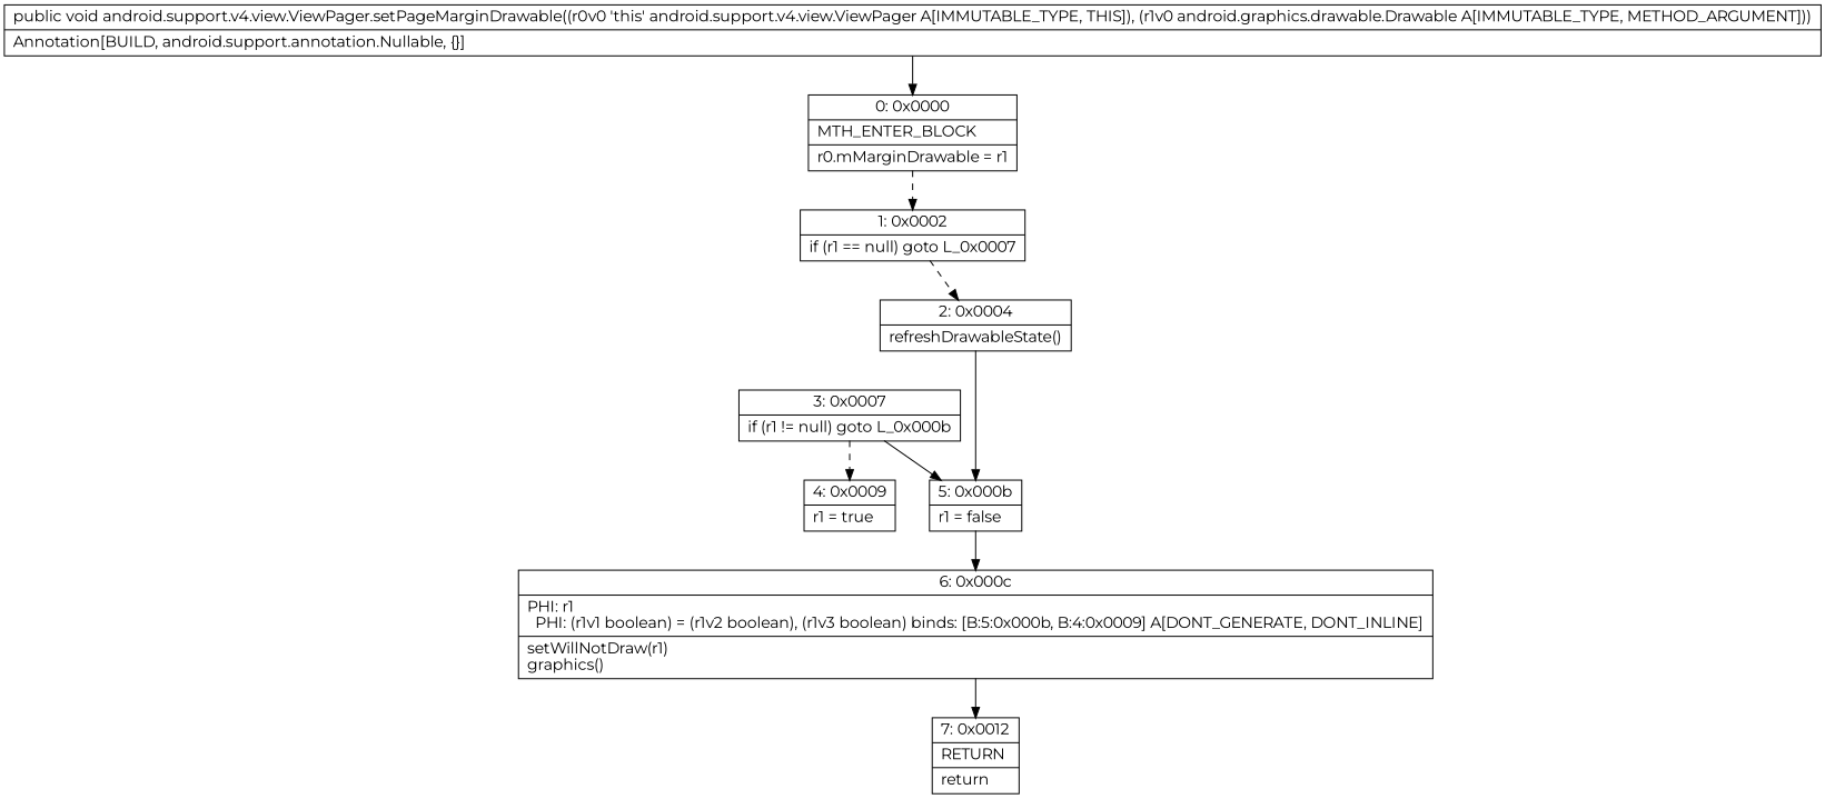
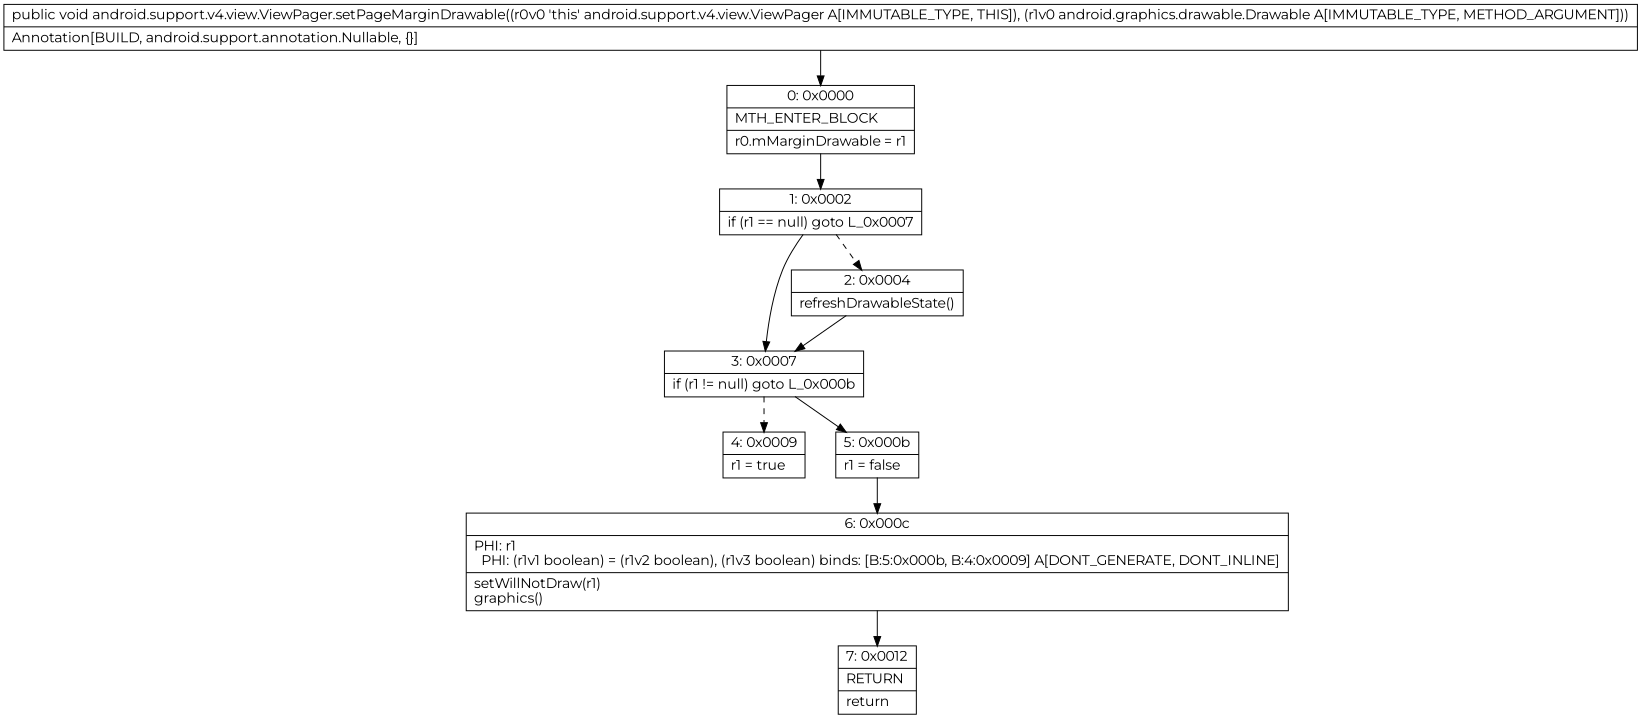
  digraph {
    fontname=Montserrat
    node [fontname=Montserrat shape=record]
    edge [fontname=Montserrat]
    n1 [label="{0\:\ 0x0000|MTH_ENTER_BLOCK\l|r0.mMarginDrawable = r1\l}"]
    n2 [label="{1\:\ 0x0002|if (r1 == null) goto L_0x0007\l}"]
    n3 [label="{2\:\ 0x0004|refreshDrawableState()\l}"]
    n4 [label="{3\:\ 0x0007|if (r1 != null) goto L_0x000b\l}"]
    n5 [label="{4\:\ 0x0009|r1 = true\l}"]
    n6 [label="{5\:\ 0x000b|r1 = false\l}"]
    n7 [label="{6\:\ 0x000c|PHI: r1 \l  PHI: (r1v1 boolean) = (r1v2 boolean), (r1v3 boolean) binds: [B:5:0x000b, B:4:0x0009] A[DONT_GENERATE, DONT_INLINE]\l|setWillNotDraw(r1)\lgraphics()\l}"]
    n8 [label="{7\:\ 0x0012|RETURN\l|return\l}"]
    n9 [label="{public void android.support.v4.view.ViewPager.setPageMarginDrawable((r0v0 'this' android.support.v4.view.ViewPager A[IMMUTABLE_TYPE, THIS]), (r1v0 android.graphics.drawable.Drawable A[IMMUTABLE_TYPE, METHOD_ARGUMENT]))  | Annotation[BUILD, android.support.annotation.Nullable, \{\}]\l}"]
-   n1 -> n2 [style=dashed]
+   n1 -> n2
    n2 -> n3 [style=dashed]
-   n3 -> n6
+   n2 -> n4
+   n3 -> n4
    n4 -> n5 [style=dashed]
    n4 -> n6
    n6 -> n7
    n7 -> n8
    n9 -> n1
  }
